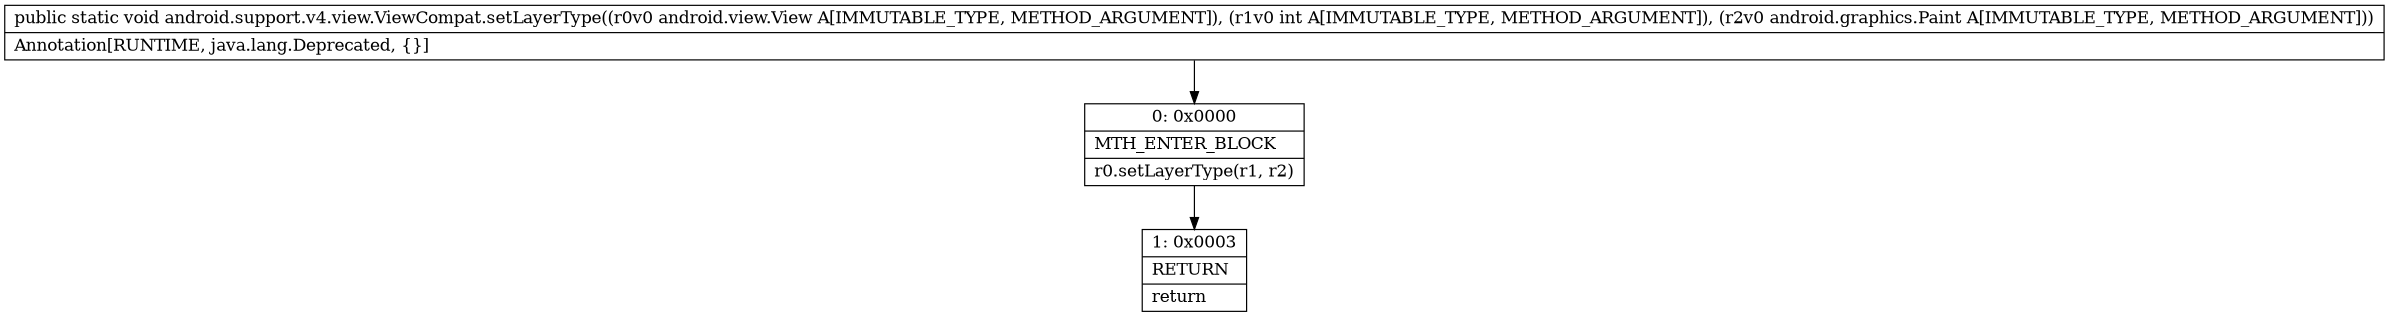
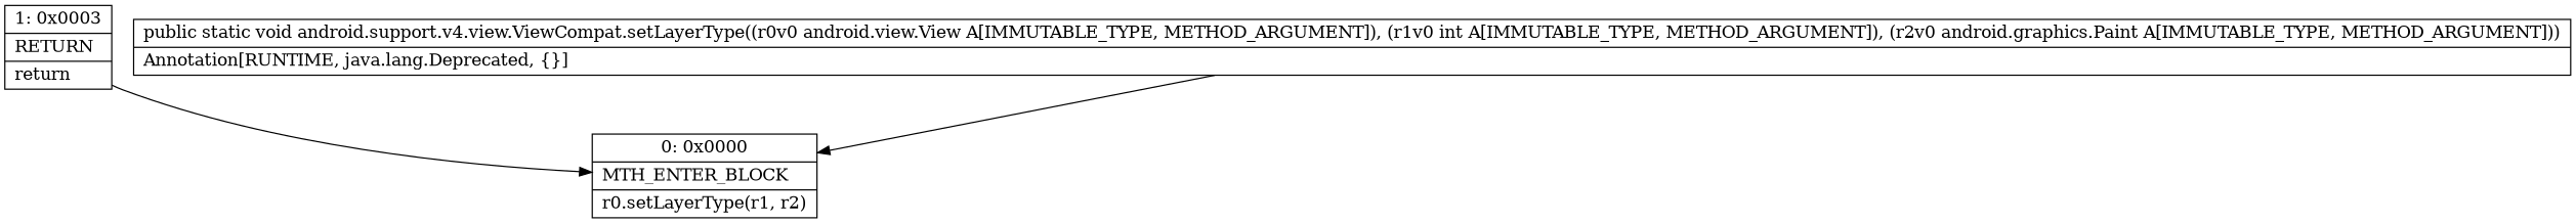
  digraph {
    node [shape=record]
    n1 [label="{0\:\ 0x0000|MTH_ENTER_BLOCK\l|r0.setLayerType(r1, r2)\l}"]
    n2 [label="{1\:\ 0x0003|RETURN\l|return\l}"]
    n3 [label="{public static void android.support.v4.view.ViewCompat.setLayerType((r0v0 android.view.View A[IMMUTABLE_TYPE, METHOD_ARGUMENT]), (r1v0 int A[IMMUTABLE_TYPE, METHOD_ARGUMENT]), (r2v0 android.graphics.Paint A[IMMUTABLE_TYPE, METHOD_ARGUMENT]))  | Annotation[RUNTIME, java.lang.Deprecated, \{\}]\l}"]
-   n1 -> n2
+   n2 -> n1
    n3 -> n1
  }
